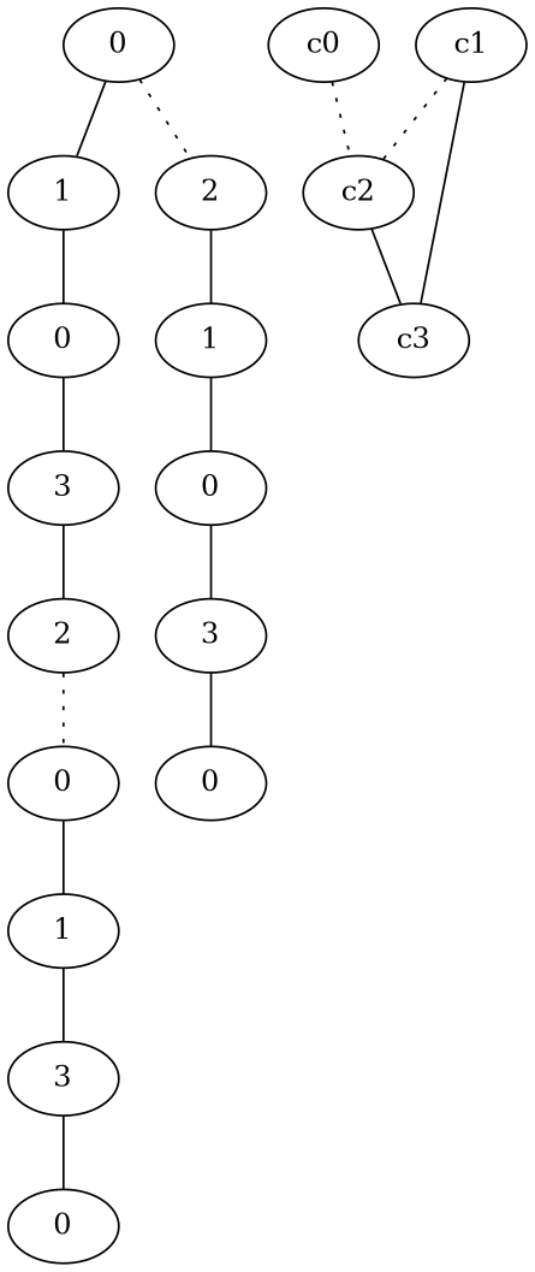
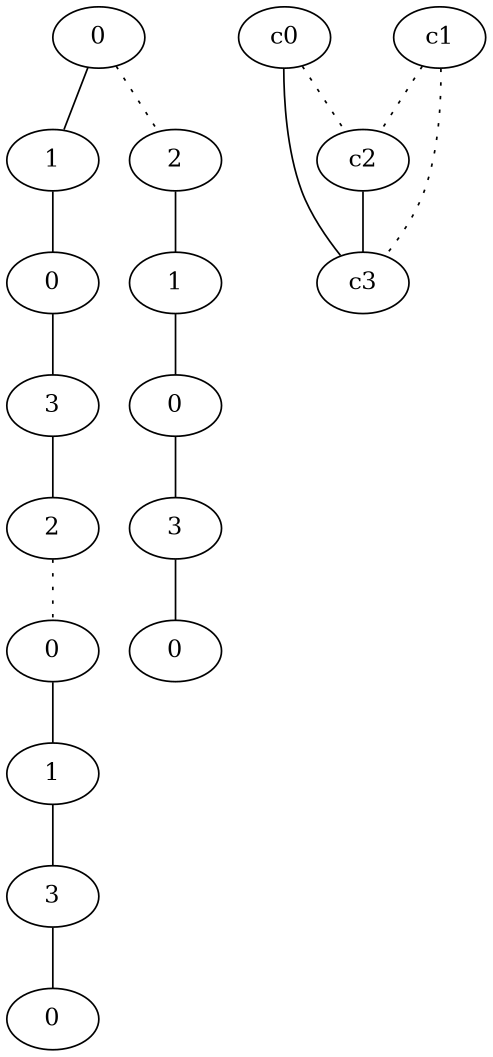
  graph {
    n1 [label=0]
    n2 [label=1]
    n3 [label=2]
    n4 [label=0]
    n5 [label=1]
    n6 [label=3]
    n7 [label=2]
    n8 [label=0]
    n9 [label=1]
    n10 [label=3]
    n11 [label=0]
    n12 [label=0]
    n13 [label=3]
    n14 [label=0]
    c0
    c2
    c3
    c1
    n1 -- n2
    n1 -- n3 [style=dotted]
    n2 -- n4
    n3 -- n5
    n4 -- n6
    n5 -- n12
    n6 -- n7
    n7 -- n8 [style=dotted]
    n8 -- n9
    n9 -- n10
    n10 -- n11
    n12 -- n13
    n13 -- n14
    c0 -- c2 [style=dotted]
+   c0 -- c3
    c2 -- c3
    c1 -- c2 [style=dotted]
-   c1 -- c3
+   c1 -- c3 [style=dotted]
  }
